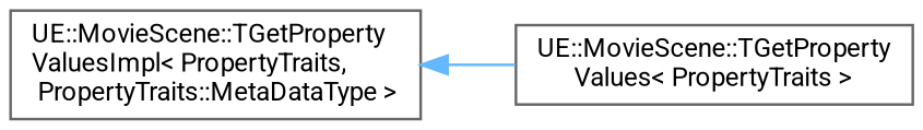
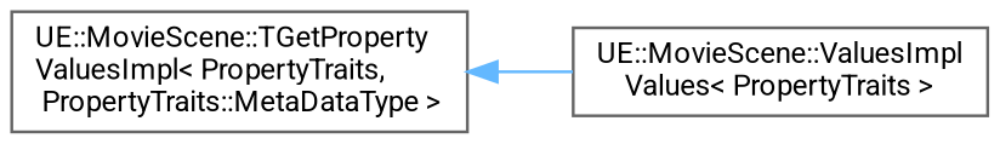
  digraph {
    rankdir=LR
    fontname=Roboto
    node [color=grey40 fillcolor=white fontname=Roboto fontsize=10 shape=box style=filled]
    n1 [height=0.2 label="UE::MovieScene::TGetProperty\lValuesImpl\< PropertyTraits,\l PropertyTraits::MetaDataType \>" width=0.4]
-   n2 [height=0.2 label="UE::MovieScene::TGetProperty\lValues\< PropertyTraits \>" width=0.4]
+   n2 [height=0.2 label="UE::MovieScene::ValuesImpl\lValues\< PropertyTraits \>" width=0.4]
    n1 -> n2 [color=steelblue1 dir=back fontname=Roboto fontsize=10 labelfontname=Helvetica labelfontsize=10 style=solid]
  }
